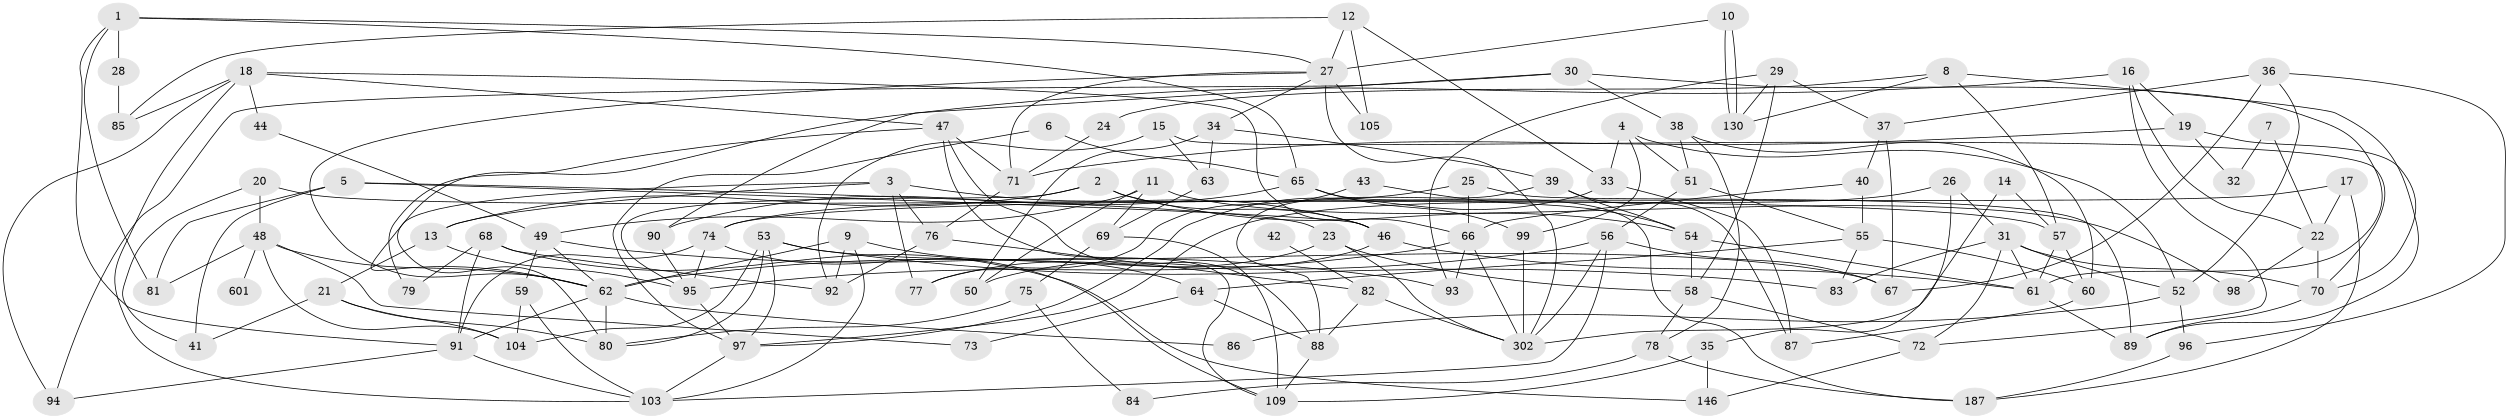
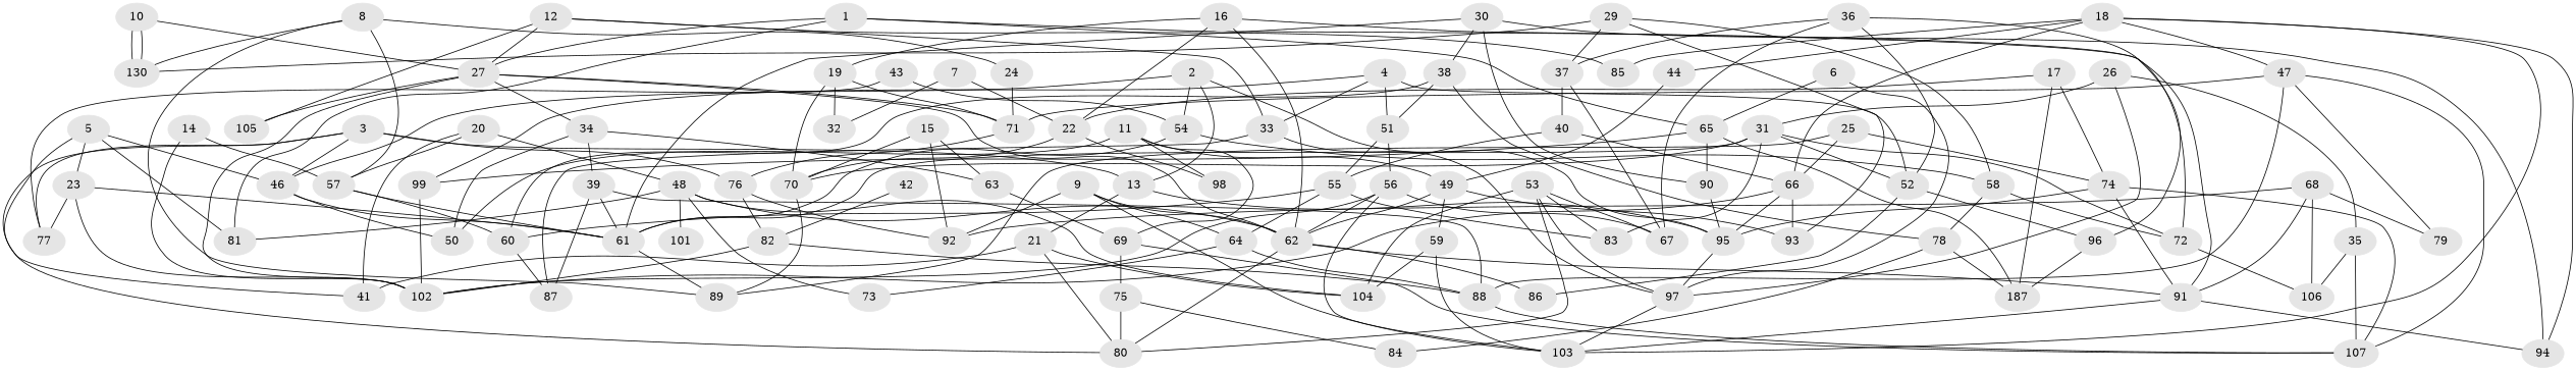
  graph {
    node [color=gray90 style=filled]
    1
    27
-   28
    65
    81
    91
    62
    105
-   102 [label=302]
+   102
    71
    34
    85
    99
    n14 [label=187]
    90
    103
    94
    2
    13
    46
    54
    95
    21
    50
    61
    58
    97
    3
    76
    77
    80
    92
    82
    4
    33
    51
    52
    87
    55
    56
    96
    86
    5
    23
    41
    6
    7
    22
    32
    98
    70
    8
    24
    57
    89
    n56 [label=130]
    60
    9
    64
    88
    73
    10
    11
    49
    69
    93
    59
-   109
+   109 [label=107]
    75
    12
    104
    14
    15
    63
    16
    19
    72
-   106 [label=146]
+   106
    17
    74
    18
    44
    47
    66
    79
    20
    48
-   101 [label=601]
+   101
    25
    26
    31
    35
    83
    39
    29
    37
    67
    40
    78
    30
    38
    36
    84
    42
    43
    53
    68
    1 -- 27
-   1 -- 28
    1 -- 65
    1 -- 81
    1 -- 91
    27 -- 62
    27 -- 105
    27 -- 102
    27 -- 71
    27 -- 34
-   28 -- 85
    65 -- 99
    65 -- n14
    65 -- 90
    91 -- 103
    91 -- 94
    62 -- 91
    62 -- 80
    62 -- 86
    71 -- 76
    34 -- 50
    34 -- 63
    34 -- 39
    99 -- 102
    90 -- 95
    2 -- 13
    2 -- 46
    2 -- 54
    2 -- 95
    13 -- 95
    13 -- 21
    46 -- 50
    46 -- 61
    54 -- 61
    54 -- 58
    95 -- 97
    21 -- 80
    21 -- 41
    21 -- 104
    61 -- 89
    58 -- 72
    58 -- 78
    97 -- 103
    3 -- 13
    3 -- 46
    3 -- 76
    3 -- 77
    3 -- 80
    76 -- 92
    76 -- 82
    82 -- 102
    82 -- 88
    4 -- 99
    4 -- 33
    4 -- 51
    4 -- 52
    33 -- 97
    33 -- 87
    51 -- 55
    51 -- 56
    52 -- 96
    52 -- 86
    55 -- 60
    55 -- 64
    55 -- 83
    56 -- 62
    56 -- 102
    56 -- 103
    56 -- 67
    96 -- n14
    5 -- 81
    5 -- 46
    5 -- 23
    5 -- 41
    23 -- 102
-   23 -- 58
+   23 -- 61
    23 -- 77
    6 -- 65
    6 -- 97
    7 -- 22
    7 -- 32
    22 -- 98
    22 -- 70
    70 -- 89
    8 -- 24
    8 -- 57
    8 -- 89
    8 -- n56
    24 -- 71
    57 -- 61
    57 -- 60
    60 -- 87
    9 -- 62
    9 -- 103
    9 -- 92
    9 -- 64
    64 -- 88
    64 -- 73
    88 -- 109
    10 -- 27
    10 -- n56
    10 -- n56
    11 -- 50
    11 -- 98
    11 -- 49
    11 -- 69
    49 -- 62
    49 -- 93
    49 -- 59
    69 -- 109
    69 -- 75
    59 -- 103
    59 -- 104
    75 -- 80
    75 -- 84
    12 -- 27
    12 -- 105
    12 -- 85
    12 -- 33
    14 -- 102
    14 -- 57
    15 -- 92
    15 -- 70
    15 -- 63
    63 -- 69
    16 -- 62
    16 -- 22
    16 -- 19
    16 -- 72
    19 -- 71
    19 -- 32
    19 -- 70
    72 -- 106
    17 -- n14
    17 -- 22
    17 -- 74
    74 -- 91
    74 -- 95
    74 -- 109
    18 -- 85
    18 -- 103
    18 -- 94
    18 -- 44
    18 -- 47
    18 -- 66
    44 -- 49
    47 -- 71
    47 -- 88
    47 -- 109
    47 -- 79
    66 -- 102
    66 -- 95
    66 -- 93
    20 -- 41
    20 -- 57
    20 -- 48
    48 -- 81
    48 -- 62
    48 -- 73
    48 -- 104
    48 -- 101
    25 -- 89
    25 -- 74
    25 -- 66
    26 -- 97
    26 -- 31
    26 -- 35
    31 -- 61
    31 -- 52
    31 -- 70
    31 -- 72
    31 -- 83
    35 -- 109
    35 -- 106
-   39 -- 54
+   39 -- 61
    39 -- 87
    39 -- 88
    29 -- 58
    29 -- n56
    29 -- 93
    29 -- 37
    37 -- 67
    37 -- 40
    40 -- 55
    40 -- 66
    78 -- n14
    78 -- 84
    30 -- 90
    30 -- 94
    30 -- 61
    30 -- 38
    38 -- 51
    38 -- 60
    38 -- 78
    36 -- 52
    36 -- 96
    36 -- 37
    36 -- 67
    42 -- 82
    43 -- 54
    43 -- 77
    53 -- 97
    53 -- 80
    53 -- 104
    53 -- 83
    53 -- 67
    68 -- 91
    68 -- 92
    68 -- 106
    68 -- 79
  }
